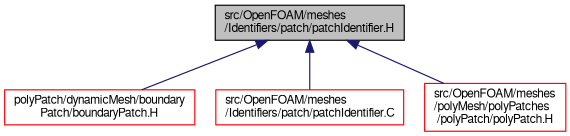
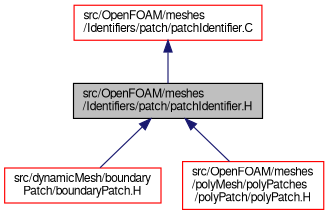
  digraph {
    node [color=red fontname=FreeSans fontsize=10 shape=record]
    edge [color=midnightblue dir=back fontname=FreeSans fontsize=10 labelfontname=FreeSans labelfontsize=10 style=solid]
    n1 [color=black fillcolor=grey75 fontcolor=black height=0.2 label="src/OpenFOAM/meshes\l/Identifiers/patch/patchIdentifier.H" style=filled width=0.4]
-   n2 [height=0.2 label="polyPatch/dynamicMesh/boundary\lPatch/boundaryPatch.H" width=0.4]
+   n2 [height=0.2 label="src/dynamicMesh/boundary\lPatch/boundaryPatch.H" width=0.4]
    n3 [height=0.2 label="src/OpenFOAM/meshes\l/Identifiers/patch/patchIdentifier.C" width=0.4]
    n4 [height=0.2 label="src/OpenFOAM/meshes\l/polyMesh/polyPatches\l/polyPatch/polyPatch.H" width=0.4]
    n1 -> n2
-   n1 -> n3
+   n3 -> n1
    n1 -> n4
  }
